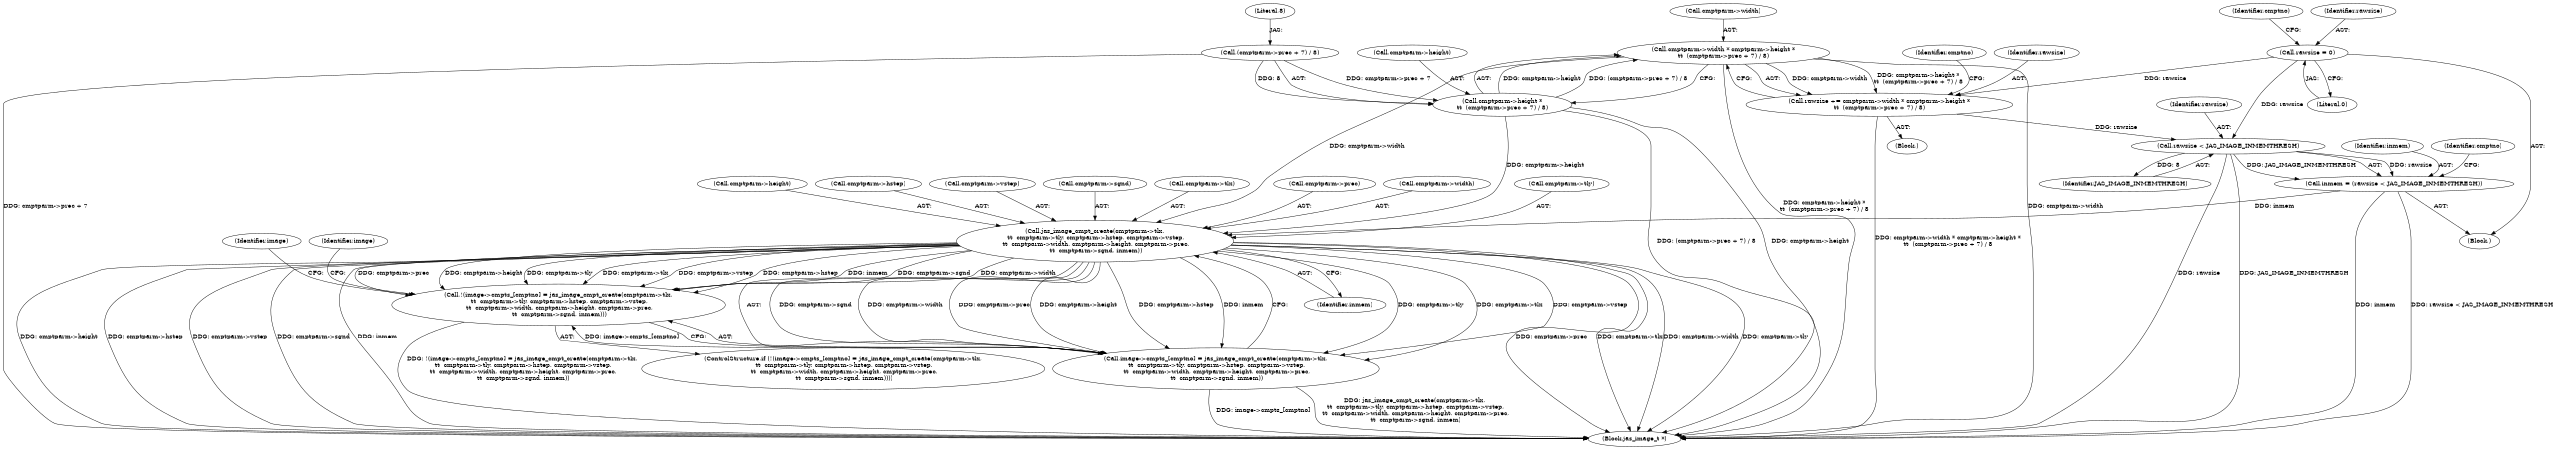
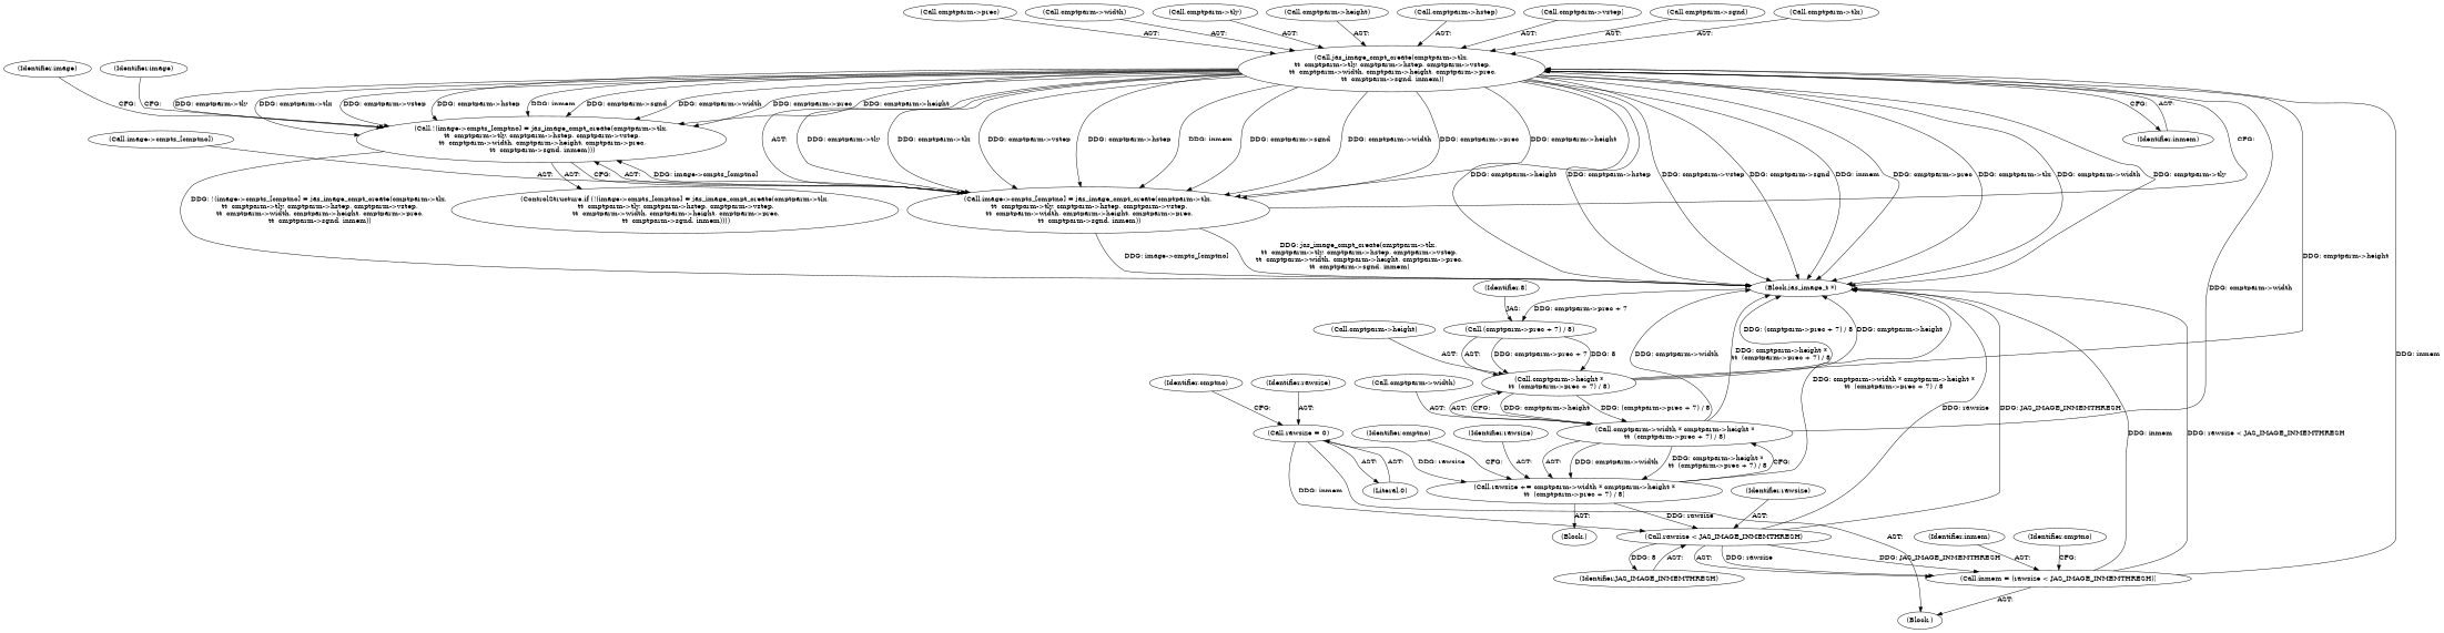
  digraph {
    n1 [label="(Call,jas_image_cmpt_create(cmptparm->tlx,\n \t\t  cmptparm->tly, cmptparm->hstep, cmptparm->vstep,\n \t\t  cmptparm->width, cmptparm->height, cmptparm->prec,\n \t\t  cmptparm->sgnd, inmem))"]
    n2 [label="(Call,!(image->cmpts_[cmptno] = jas_image_cmpt_create(cmptparm->tlx,\n \t\t  cmptparm->tly, cmptparm->hstep, cmptparm->vstep,\n \t\t  cmptparm->width, cmptparm->height, cmptparm->prec,\n \t\t  cmptparm->sgnd, inmem)))"]
    n3 [label="(Call,image->cmpts_[cmptno] = jas_image_cmpt_create(cmptparm->tlx,\n \t\t  cmptparm->tly, cmptparm->hstep, cmptparm->vstep,\n \t\t  cmptparm->width, cmptparm->height, cmptparm->prec,\n \t\t  cmptparm->sgnd, inmem))"]
    n4 [label="(Block,jas_image_t *)"]
    n5 [label="(Identifier,inmem)"]
    n6 [label="(ControlStructure,if (!(image->cmpts_[cmptno] = jas_image_cmpt_create(cmptparm->tlx,\n \t\t  cmptparm->tly, cmptparm->hstep, cmptparm->vstep,\n \t\t  cmptparm->width, cmptparm->height, cmptparm->prec,\n \t\t  cmptparm->sgnd, inmem))))"]
    n7 [label="(Call,cmptparm->width * cmptparm->height *\n\t\t  (cmptparm->prec + 7) / 8)"]
    n8 [label="(Call,cmptparm->height *\n\t\t  (cmptparm->prec + 7) / 8)"]
    n9 [label="(Call,rawsize += cmptparm->width * cmptparm->height *\n\t\t  (cmptparm->prec + 7) / 8)"]
    n10 [label="(Call,rawsize < JAS_IMAGE_INMEMTHRESH)"]
    n11 [label="(Block,)"]
    n12 [label="(Call,(cmptparm->prec + 7) / 8)"]
-   n13 [label="(Literal,8)"]
+   n13 [label="(Identifier,8)"]
    n14 [label="(Call,inmem = (rawsize < JAS_IMAGE_INMEMTHRESH))"]
    n15 [label="(Block,)"]
    n16 [label="(Identifier,JAS_IMAGE_INMEMTHRESH)"]
    n17 [label="(Call,rawsize = 0)"]
    n18 [label="(Literal,0)"]
    n19 [label="(Identifier,cmptno)"]
    n20 [label="(Call,cmptparm->prec)"]
    n21 [label="(Call,cmptparm->width)"]
    n22 [label="(Identifier,inmem)"]
    n23 [label="(Identifier,cmptno)"]
    n24 [label="(Identifier,image)"]
    n25 [label="(Call,cmptparm->height)"]
    n26 [label="(Identifier,image)"]
    n27 [label="(Call,cmptparm->width)"]
    n28 [label="(Call,cmptparm->tly)"]
    n29 [label="(Call,cmptparm->height)"]
    n30 [label="(Identifier,cmptno)"]
    n31 [label="(Call,cmptparm->hstep)"]
    n32 [label="(Call,cmptparm->vstep)"]
    n33 [label="(Call,cmptparm->sgnd)"]
    n34 [label="(Identifier,rawsize)"]
    n35 [label="(Identifier,rawsize)"]
    n36 [label="(Identifier,rawsize)"]
    n37 [label="(Call,cmptparm->tlx)"]
+   n38 [label="(Call,image->cmpts_[cmptno])"]
    n1 -> n2 [label="DDG: cmptparm->tly"]
    n1 -> n2 [label="DDG: cmptparm->tlx"]
    n1 -> n2 [label="DDG: cmptparm->vstep"]
    n1 -> n2 [label="DDG: cmptparm->hstep"]
    n1 -> n2 [label="DDG: inmem"]
    n1 -> n2 [label="DDG: cmptparm->sgnd"]
    n1 -> n2 [label="DDG: cmptparm->width"]
    n1 -> n2 [label="DDG: cmptparm->prec"]
    n1 -> n2 [label="DDG: cmptparm->height"]
    n1 -> n3 [label="AST: "]
    n1 -> n3 [label="DDG: cmptparm->tly"]
    n1 -> n3 [label="DDG: cmptparm->tlx"]
    n1 -> n3 [label="DDG: cmptparm->vstep"]
    n1 -> n3 [label="DDG: cmptparm->hstep"]
    n1 -> n3 [label="DDG: inmem"]
    n1 -> n3 [label="DDG: cmptparm->sgnd"]
    n1 -> n3 [label="DDG: cmptparm->width"]
    n1 -> n3 [label="DDG: cmptparm->prec"]
    n1 -> n3 [label="DDG: cmptparm->height"]
    n1 -> n4 [label="DDG: cmptparm->height"]
    n1 -> n4 [label="DDG: cmptparm->hstep"]
    n1 -> n4 [label="DDG: cmptparm->vstep"]
    n1 -> n4 [label="DDG: cmptparm->sgnd"]
    n1 -> n4 [label="DDG: inmem"]
    n1 -> n4 [label="DDG: cmptparm->prec"]
    n1 -> n4 [label="DDG: cmptparm->tlx"]
    n1 -> n4 [label="DDG: cmptparm->width"]
    n1 -> n4 [label="DDG: cmptparm->tly"]
    n1 -> n5 [label="CFG: "]
    n2 -> n3 [label="CFG: "]
    n2 -> n4 [label="DDG: !(image->cmpts_[cmptno] = jas_image_cmpt_create(cmptparm->tlx,\n \t\t  cmptparm->tly, cmptparm->hstep, cmptparm->vstep,\n \t\t  cmptparm->width, cmptparm->height, cmptparm->prec,\n \t\t  cmptparm->sgnd, inmem))"]
    n2 -> n6 [label="AST: "]
    n3 -> n1 [label="CFG: "]
    n3 -> n2 [label="AST: "]
    n3 -> n2 [label="DDG: image->cmpts_[cmptno]"]
    n3 -> n4 [label="DDG: image->cmpts_[cmptno]"]
    n3 -> n4 [label="DDG: jas_image_cmpt_create(cmptparm->tlx,\n \t\t  cmptparm->tly, cmptparm->hstep, cmptparm->vstep,\n \t\t  cmptparm->width, cmptparm->height, cmptparm->prec,\n \t\t  cmptparm->sgnd, inmem)"]
    n5 -> n1 [label="AST: "]
    n7 -> n1 [label="DDG: cmptparm->width"]
    n7 -> n4 [label="DDG: cmptparm->width"]
    n7 -> n4 [label="DDG: cmptparm->height *\n\t\t  (cmptparm->prec + 7) / 8"]
    n7 -> n8 [label="CFG: "]
    n7 -> n9 [label="AST: "]
    n7 -> n9 [label="DDG: cmptparm->width"]
    n7 -> n9 [label="DDG: cmptparm->height *\n\t\t  (cmptparm->prec + 7) / 8"]
    n8 -> n1 [label="DDG: cmptparm->height"]
    n8 -> n4 [label="DDG: (cmptparm->prec + 7) / 8"]
    n8 -> n4 [label="DDG: cmptparm->height"]
    n8 -> n7 [label="AST: "]
    n8 -> n7 [label="DDG: cmptparm->height"]
    n8 -> n7 [label="DDG: (cmptparm->prec + 7) / 8"]
    n9 -> n4 [label="DDG: cmptparm->width * cmptparm->height *\n\t\t  (cmptparm->prec + 7) / 8"]
    n9 -> n7 [label="CFG: "]
    n9 -> n10 [label="DDG: rawsize"]
    n9 -> n11 [label="AST: "]
    n10 -> n4 [label="DDG: rawsize"]
    n10 -> n4 [label="DDG: JAS_IMAGE_INMEMTHRESH"]
    n10 -> n14 [label="AST: "]
    n10 -> n14 [label="DDG: rawsize"]
    n10 -> n14 [label="DDG: JAS_IMAGE_INMEMTHRESH"]
    n10 -> n16 [label="DDG: 8"]
-   n12 -> n4 [label="DDG: cmptparm->prec + 7"]
+   n4 -> n12 [label="DDG: cmptparm->prec + 7"]
    n12 -> n8 [label="AST: "]
    n12 -> n8 [label="DDG: cmptparm->prec + 7"]
    n12 -> n8 [label="DDG: 8"]
    n13 -> n12 [label="JAS: "]
    n14 -> n1 [label="DDG: inmem"]
    n14 -> n4 [label="DDG: inmem"]
    n14 -> n4 [label="DDG: rawsize < JAS_IMAGE_INMEMTHRESH"]
    n14 -> n15 [label="AST: "]
    n16 -> n10 [label="AST: "]
    n17 -> n9 [label="DDG: rawsize"]
-   n17 -> n10 [label="DDG: rawsize"]
+   n17 -> n10 [label="DDG: inmem"]
    n17 -> n15 [label="AST: "]
-   n17 -> n18 [label="CFG: "]
-   n18 -> n17 [label="JAS: "]
+   n17 -> n18 [label="AST: "]
+   n18 -> n17 [label="AST: "]
    n19 -> n9 [label="CFG: "]
    n20 -> n1 [label="AST: "]
    n21 -> n7 [label="AST: "]
    n22 -> n14 [label="AST: "]
    n23 -> n14 [label="CFG: "]
    n24 -> n2 [label="CFG: "]
    n25 -> n8 [label="AST: "]
    n26 -> n2 [label="CFG: "]
    n27 -> n1 [label="AST: "]
    n28 -> n1 [label="AST: "]
    n29 -> n1 [label="AST: "]
    n30 -> n17 [label="CFG: "]
    n31 -> n1 [label="AST: "]
    n32 -> n1 [label="AST: "]
    n33 -> n1 [label="AST: "]
    n34 -> n17 [label="AST: "]
    n35 -> n10 [label="AST: "]
    n36 -> n9 [label="AST: "]
    n37 -> n1 [label="AST: "]
+   n38 -> n3 [label="AST: "]
  }
